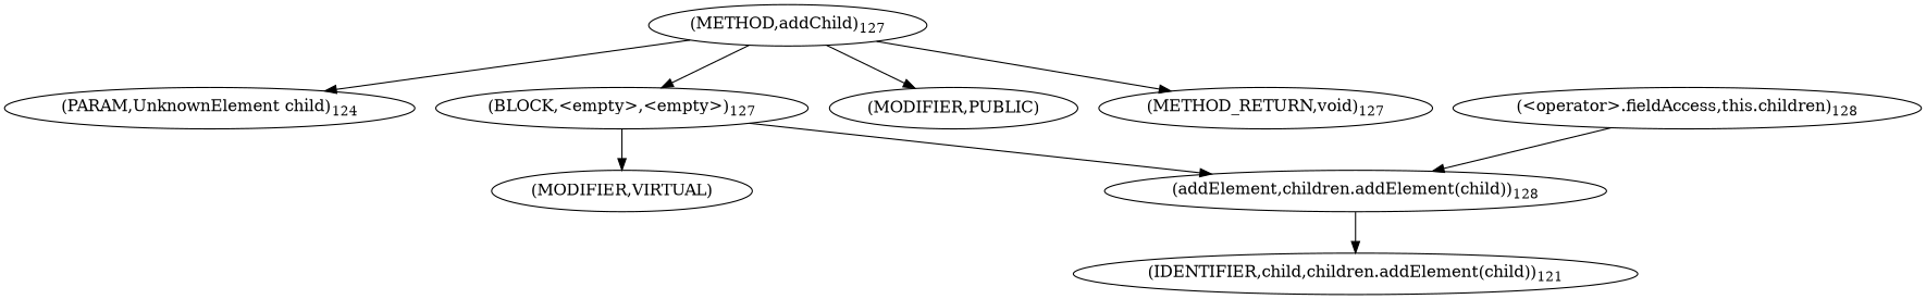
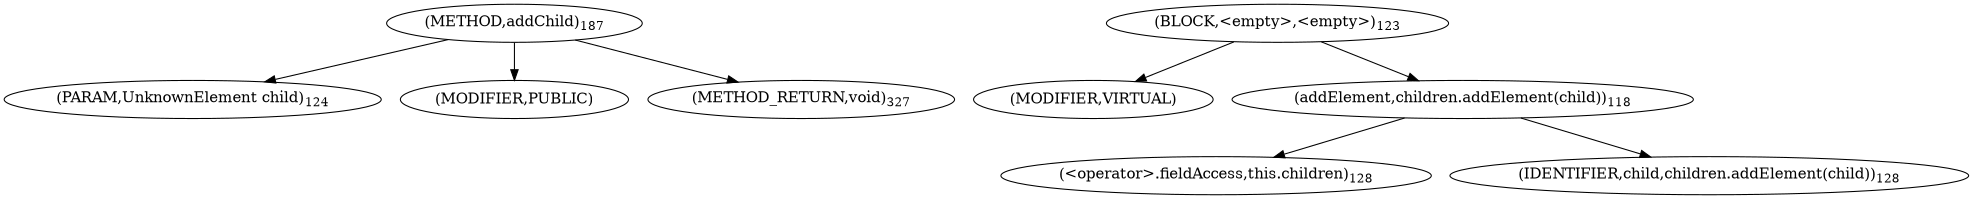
  digraph {
    fontname="DejaVu Serif"
    node [fontname="DejaVu Serif"]
    edge [fontname="DejaVu Serif"]
-   n1 [label=<(METHOD,addChild)<SUB>127</SUB>>]
+   n1 [label=<(METHOD,addChild)<SUB>187</SUB>>]
    n2 [label=<(PARAM,UnknownElement child)<SUB>124</SUB>>]
-   n3 [label=<(BLOCK,&lt;empty&gt;,&lt;empty&gt;)<SUB>127</SUB>>]
+   n3 [label=<(BLOCK,&lt;empty&gt;,&lt;empty&gt;)<SUB>123</SUB>>]
    n4 [label=<(MODIFIER,PUBLIC)>]
-   n5 [label=<(METHOD_RETURN,void)<SUB>127</SUB>>]
+   n5 [label=<(METHOD_RETURN,void)<SUB>327</SUB>>]
    n6 [label=<(MODIFIER,VIRTUAL)>]
-   n7 [label=<(addElement,children.addElement(child))<SUB>128</SUB>>]
+   n7 [label=<(addElement,children.addElement(child))<SUB>118</SUB>>]
    n8 [label=<(&lt;operator&gt;.fieldAccess,this.children)<SUB>128</SUB>>]
-   n9 [label=<(IDENTIFIER,child,children.addElement(child))<SUB>121</SUB>>]
+   n9 [label=<(IDENTIFIER,child,children.addElement(child))<SUB>128</SUB>>]
    n1 -> n2
-   n1 -> n3
    n1 -> n4
    n1 -> n5
    n3 -> n6
    n3 -> n7
-   n8 -> n7
+   n7 -> n8
    n7 -> n9
  }
